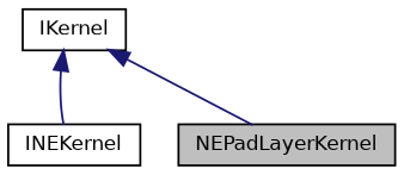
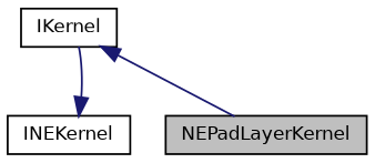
  digraph {
    node [color=black fillcolor=white fontname=Helvetica fontsize=10 shape=record style=filled]
    edge [color=midnightblue dir=back fontname=Helvetica fontsize=10 labelfontname=Helvetica labelfontsize=10 style=solid]
    n1 [fillcolor=grey75 fontcolor=black height=0.2 label=NEPadLayerKernel width=0.4]
    n2 [height=0.2 label=INEKernel width=0.4]
    n3 [height=0.2 label=IKernel width=0.4]
    n3 -> n1
-   n3 -> n2
+   n2 -> n3
  }
